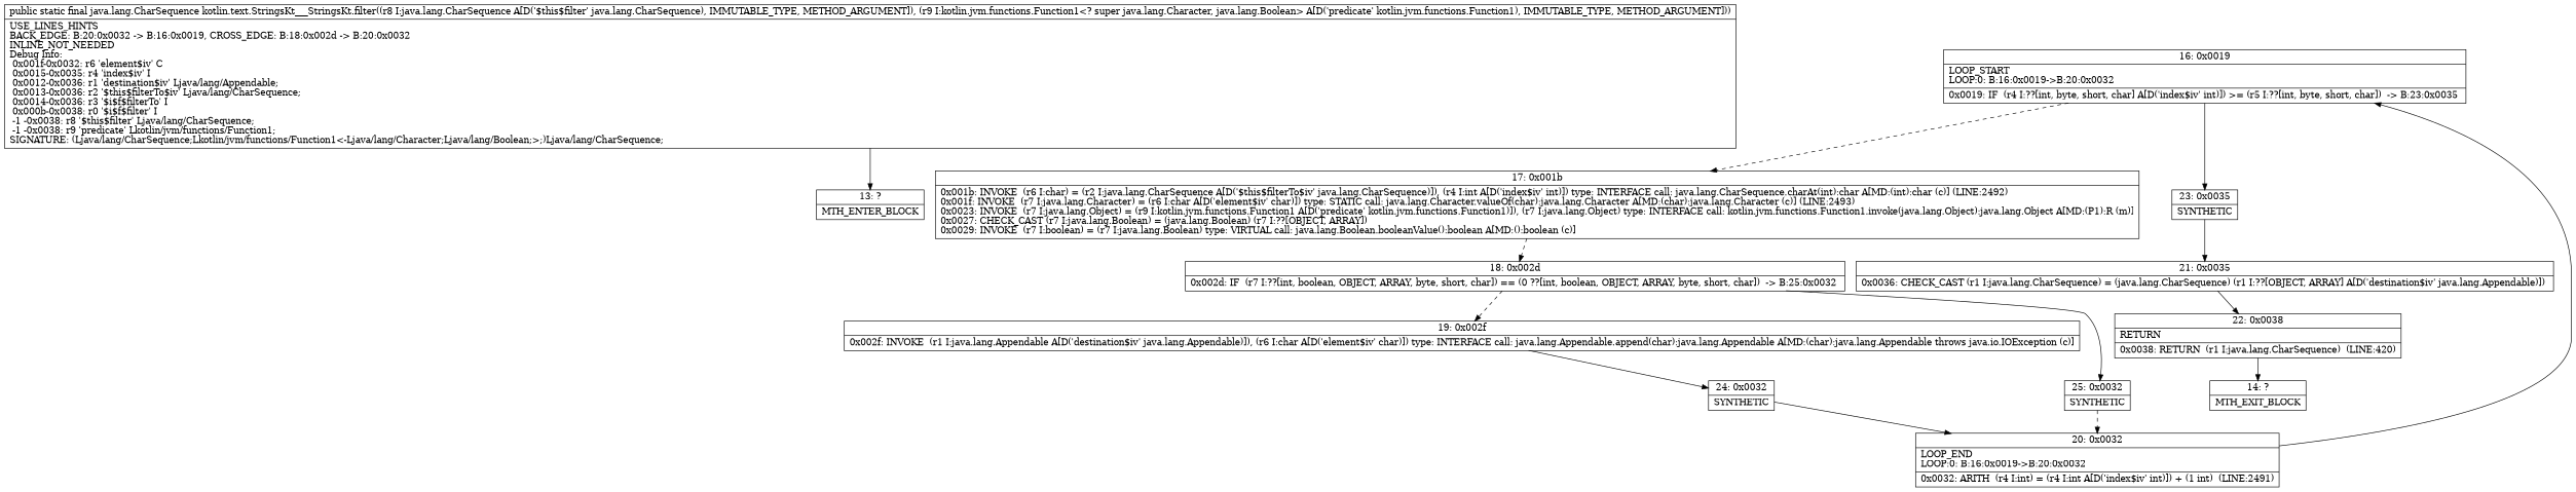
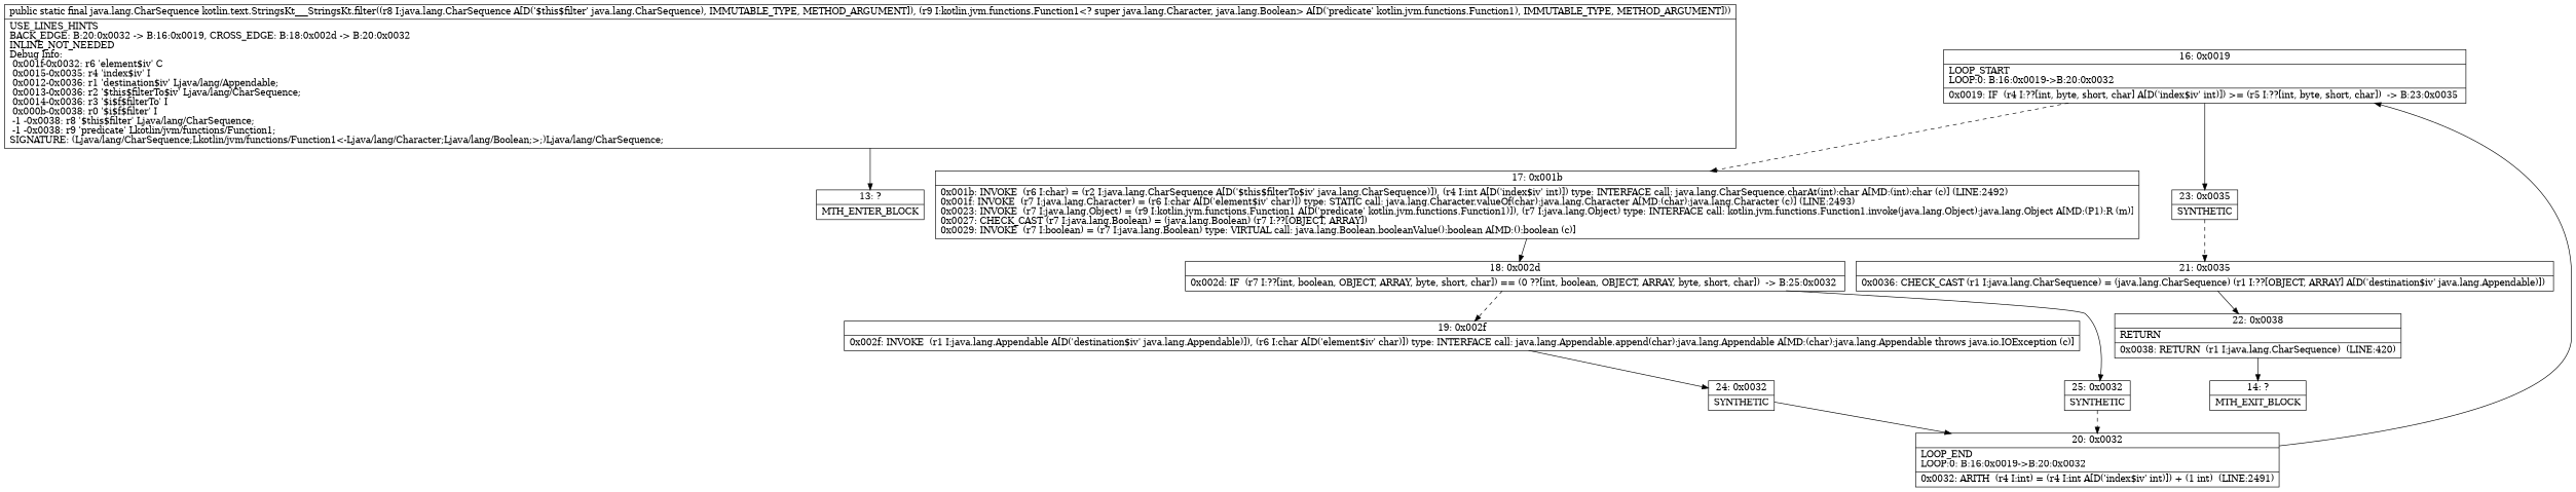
  digraph {
    node [shape=record]
    n1 [label="{13\:\ ?|MTH_ENTER_BLOCK\l}"]
    n2 [label="{16\:\ 0x0019|LOOP_START\lLOOP:0: B:16:0x0019\-\>B:20:0x0032\l|0x0019: IF  (r4 I:??[int, byte, short, char] A[D('index$iv' int)]) \>= (r5 I:??[int, byte, short, char])  \-\> B:23:0x0035 \l}"]
    n3 [label="{17\:\ 0x001b|0x001b: INVOKE  (r6 I:char) = (r2 I:java.lang.CharSequence A[D('$this$filterTo$iv' java.lang.CharSequence)]), (r4 I:int A[D('index$iv' int)]) type: INTERFACE call: java.lang.CharSequence.charAt(int):char A[MD:(int):char (c)] (LINE:2492)\l0x001f: INVOKE  (r7 I:java.lang.Character) = (r6 I:char A[D('element$iv' char)]) type: STATIC call: java.lang.Character.valueOf(char):java.lang.Character A[MD:(char):java.lang.Character (c)] (LINE:2493)\l0x0023: INVOKE  (r7 I:java.lang.Object) = (r9 I:kotlin.jvm.functions.Function1 A[D('predicate' kotlin.jvm.functions.Function1)]), (r7 I:java.lang.Object) type: INTERFACE call: kotlin.jvm.functions.Function1.invoke(java.lang.Object):java.lang.Object A[MD:(P1):R (m)]\l0x0027: CHECK_CAST (r7 I:java.lang.Boolean) = (java.lang.Boolean) (r7 I:??[OBJECT, ARRAY]) \l0x0029: INVOKE  (r7 I:boolean) = (r7 I:java.lang.Boolean) type: VIRTUAL call: java.lang.Boolean.booleanValue():boolean A[MD:():boolean (c)]\l}"]
    n4 [label="{23\:\ 0x0035|SYNTHETIC\l}"]
    n5 [label="{18\:\ 0x002d|0x002d: IF  (r7 I:??[int, boolean, OBJECT, ARRAY, byte, short, char]) == (0 ??[int, boolean, OBJECT, ARRAY, byte, short, char])  \-\> B:25:0x0032 \l}"]
    n6 [label="{21\:\ 0x0035|0x0036: CHECK_CAST (r1 I:java.lang.CharSequence) = (java.lang.CharSequence) (r1 I:??[OBJECT, ARRAY] A[D('destination$iv' java.lang.Appendable)]) \l}"]
    n7 [label="{19\:\ 0x002f|0x002f: INVOKE  (r1 I:java.lang.Appendable A[D('destination$iv' java.lang.Appendable)]), (r6 I:char A[D('element$iv' char)]) type: INTERFACE call: java.lang.Appendable.append(char):java.lang.Appendable A[MD:(char):java.lang.Appendable throws java.io.IOException (c)]\l}"]
    n8 [label="{25\:\ 0x0032|SYNTHETIC\l}"]
    n9 [label="{24\:\ 0x0032|SYNTHETIC\l}"]
    n10 [label="{20\:\ 0x0032|LOOP_END\lLOOP:0: B:16:0x0019\-\>B:20:0x0032\l|0x0032: ARITH  (r4 I:int) = (r4 I:int A[D('index$iv' int)]) + (1 int)  (LINE:2491)\l}"]
    n11 [label="{22\:\ 0x0038|RETURN\l|0x0038: RETURN  (r1 I:java.lang.CharSequence)  (LINE:420)\l}"]
    n12 [label="{14\:\ ?|MTH_EXIT_BLOCK\l}"]
    n13 [label="{public static final java.lang.CharSequence kotlin.text.StringsKt___StringsKt.filter((r8 I:java.lang.CharSequence A[D('$this$filter' java.lang.CharSequence), IMMUTABLE_TYPE, METHOD_ARGUMENT]), (r9 I:kotlin.jvm.functions.Function1\<? super java.lang.Character, java.lang.Boolean\> A[D('predicate' kotlin.jvm.functions.Function1), IMMUTABLE_TYPE, METHOD_ARGUMENT]))  | USE_LINES_HINTS\lBACK_EDGE: B:20:0x0032 \-\> B:16:0x0019, CROSS_EDGE: B:18:0x002d \-\> B:20:0x0032\lINLINE_NOT_NEEDED\lDebug Info:\l  0x001f\-0x0032: r6 'element$iv' C\l  0x0015\-0x0035: r4 'index$iv' I\l  0x0012\-0x0036: r1 'destination$iv' Ljava\/lang\/Appendable;\l  0x0013\-0x0036: r2 '$this$filterTo$iv' Ljava\/lang\/CharSequence;\l  0x0014\-0x0036: r3 '$i$f$filterTo' I\l  0x000b\-0x0038: r0 '$i$f$filter' I\l  \-1 \-0x0038: r8 '$this$filter' Ljava\/lang\/CharSequence;\l  \-1 \-0x0038: r9 'predicate' Lkotlin\/jvm\/functions\/Function1;\lSIGNATURE: (Ljava\/lang\/CharSequence;Lkotlin\/jvm\/functions\/Function1\<\-Ljava\/lang\/Character;Ljava\/lang\/Boolean;\>;)Ljava\/lang\/CharSequence;\l}"]
    n2 -> n3 [style=dashed]
    n2 -> n4
-   n3 -> n5 [style=dashed]
-   n4 -> n6
+   n3 -> n5
+   n4 -> n6 [style=dashed]
    n5 -> n7 [style=dashed]
    n5 -> n8
    n6 -> n11
    n7 -> n9
    n8 -> n10 [style=dashed]
    n9 -> n10
    n10 -> n2
    n11 -> n12
    n13 -> n1
  }
